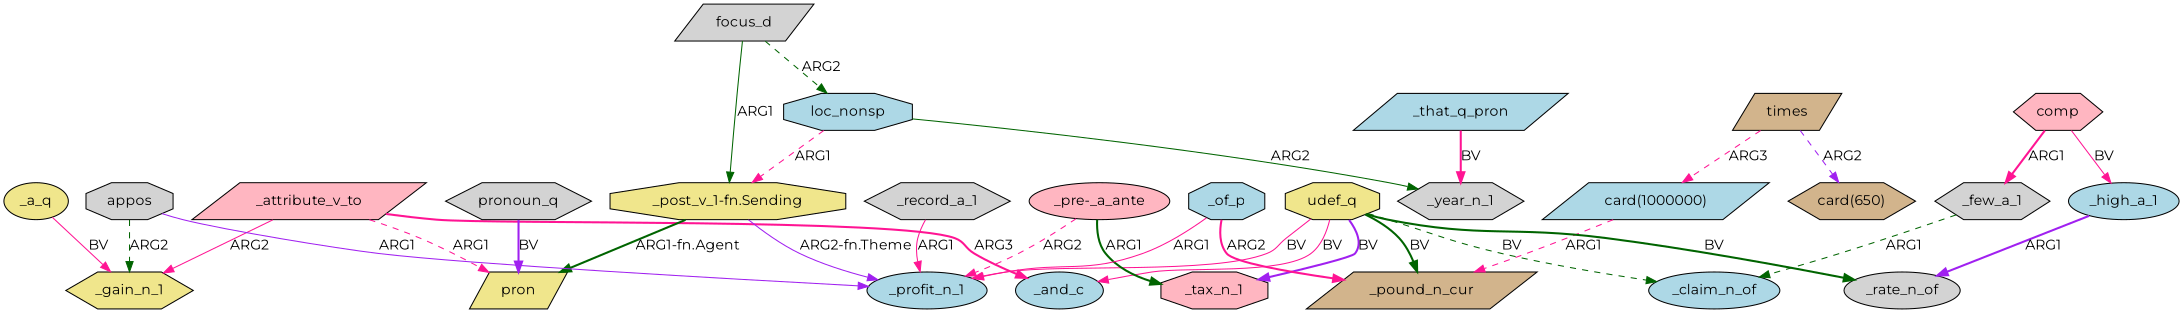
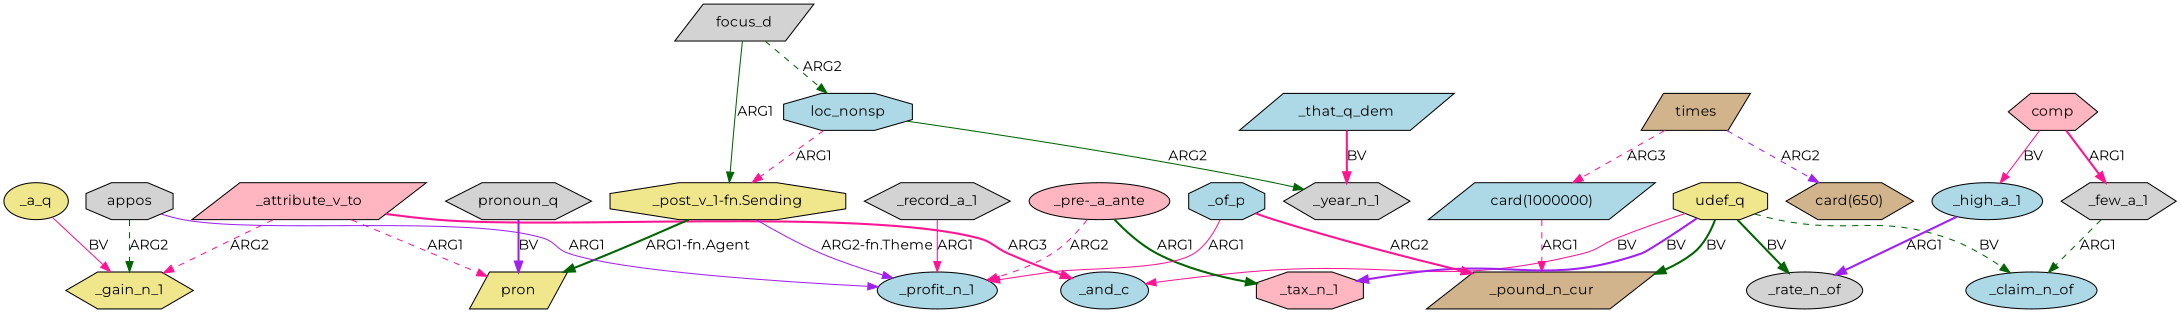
  digraph {
    fontname=Montserrat
    node [fillcolor=lightblue fontname=Montserrat shape=parallelogram style=filled]
    edge [color=deeppink fontname=Montserrat style=dashed]
    _attribute_v_to [fillcolor=lightpink]
    _gain_n_1 [fillcolor=khaki shape=hexagon]
    _and_c [shape=ellipse]
    pron [fillcolor=khaki]
    focus_d [fillcolor=lightgrey]
    loc_nonsp [shape=octagon]
    "_post_v_1-fn.Sending" [fillcolor=khaki shape=octagon]
    _year_n_1 [fillcolor=lightgrey shape=hexagon]
    _profit_n_1 [shape=ellipse]
    _record_a_1 [fillcolor=lightgrey shape=hexagon]
-   _that_q_dem [label=_that_q_pron]
+   _that_q_dem
    _pound_n_cur [fillcolor=tan]
    "card(1000000)"
    udef_q [fillcolor=khaki shape=octagon]
    _rate_n_of [fillcolor=lightgrey shape=ellipse]
    _tax_n_1 [fillcolor=lightpink shape=octagon]
    _claim_n_of [shape=ellipse]
    "_pre-_a_ante" [fillcolor=lightpink shape=ellipse]
    comp [fillcolor=lightpink shape=hexagon]
    _high_a_1 [shape=ellipse]
    _few_a_1 [fillcolor=lightgrey shape=hexagon]
    appos [fillcolor=lightgrey shape=octagon]
    _of_p [shape=octagon]
    pronoun_q [fillcolor=lightgrey shape=hexagon]
    times [fillcolor=tan]
    "card(650)" [fillcolor=tan shape=hexagon]
    _a_q [fillcolor=khaki shape=ellipse]
-   _attribute_v_to -> _gain_n_1 [label=ARG2 style=solid]
+   _attribute_v_to -> _gain_n_1 [label=ARG2]
    _attribute_v_to -> _and_c [label=ARG3 style=bold]
    _attribute_v_to -> pron [label=ARG1]
    focus_d -> loc_nonsp [color=darkgreen label=ARG2]
    focus_d -> "_post_v_1-fn.Sending" [color=darkgreen label=ARG1 style=solid]
    loc_nonsp -> "_post_v_1-fn.Sending" [label=ARG1]
    loc_nonsp -> _year_n_1 [color=darkgreen label=ARG2 style=solid]
    "_post_v_1-fn.Sending" -> pron [color=darkgreen label="ARG1-fn.Agent" style=bold]
    "_post_v_1-fn.Sending" -> _profit_n_1 [color=purple label="ARG2-fn.Theme" style=solid]
    _record_a_1 -> _profit_n_1 [label=ARG1 style=solid]
    _that_q_dem -> _year_n_1 [label=BV style=bold]
    "card(1000000)" -> _pound_n_cur [label=ARG1]
    udef_q -> _and_c [label=BV style=solid]
-   udef_q -> _profit_n_1 [label=BV style=solid]
    udef_q -> _pound_n_cur [color=darkgreen label=BV style=bold]
    udef_q -> _rate_n_of [color=darkgreen label=BV style=bold]
    udef_q -> _tax_n_1 [color=purple label=BV style=bold]
    udef_q -> _claim_n_of [color=darkgreen label=BV]
    "_pre-_a_ante" -> _profit_n_1 [label=ARG2]
    "_pre-_a_ante" -> _tax_n_1 [color=darkgreen label=ARG1 style=bold]
    comp -> _high_a_1 [label=BV style=solid]
    comp -> _few_a_1 [label=ARG1 style=bold]
    _high_a_1 -> _rate_n_of [color=purple label=ARG1 style=bold]
    _few_a_1 -> _claim_n_of [color=darkgreen label=ARG1]
    appos -> _gain_n_1 [color=darkgreen label=ARG2]
    appos -> _profit_n_1 [color=purple label=ARG1 style=solid]
    _of_p -> _profit_n_1 [label=ARG1 style=solid]
    _of_p -> _pound_n_cur [label=ARG2 style=bold]
    pronoun_q -> pron [color=purple label=BV style=bold]
    times -> "card(1000000)" [label=ARG3]
    times -> "card(650)" [color=purple label=ARG2]
    _a_q -> _gain_n_1 [label=BV style=solid]
  }
